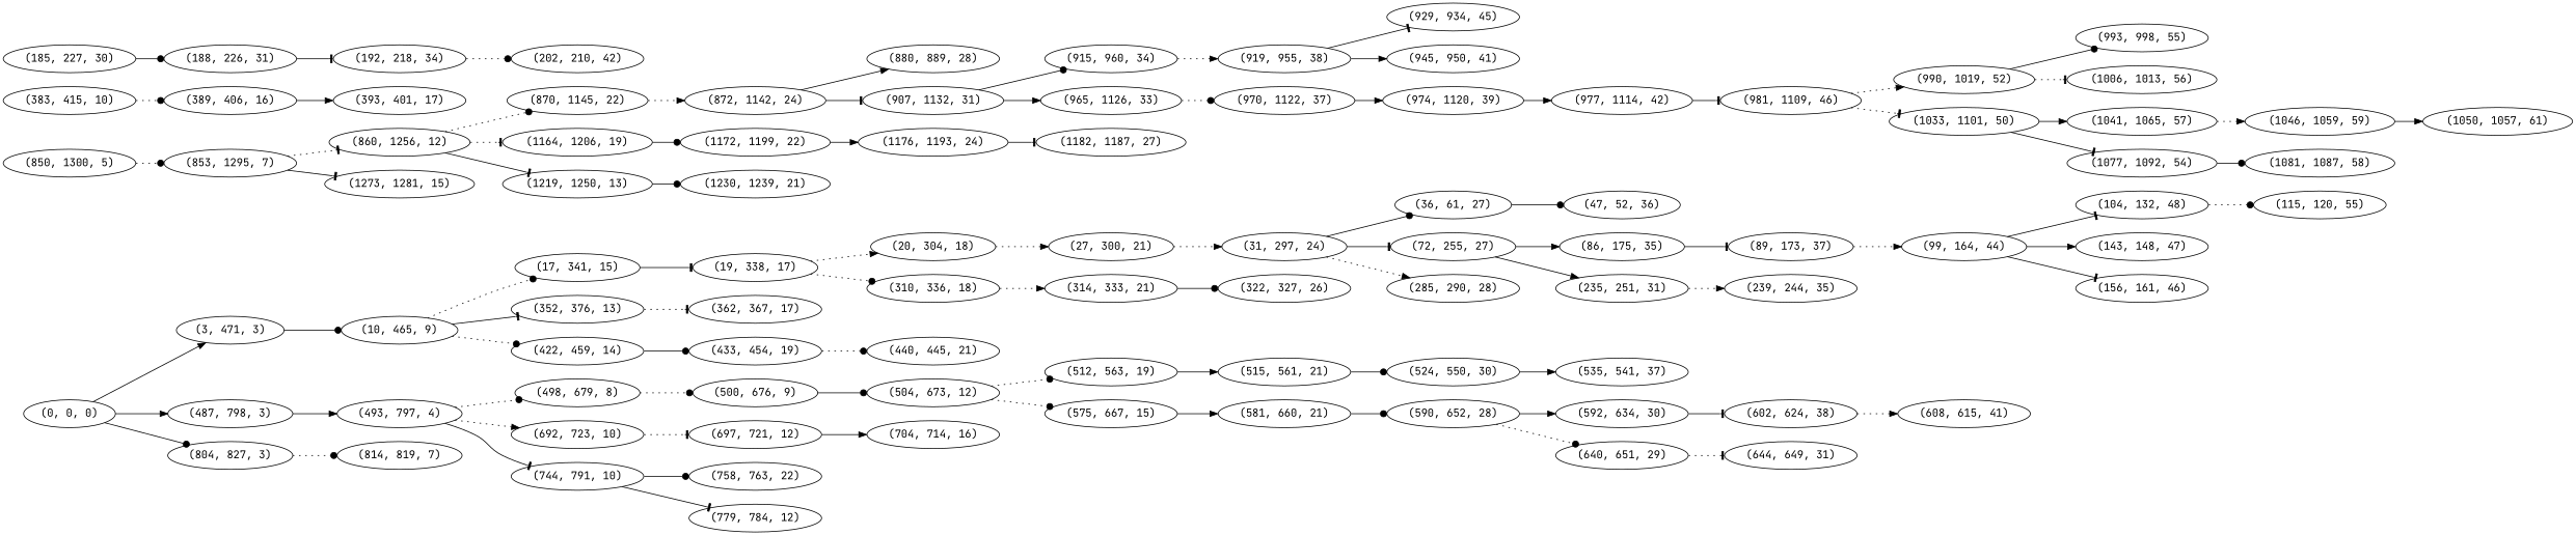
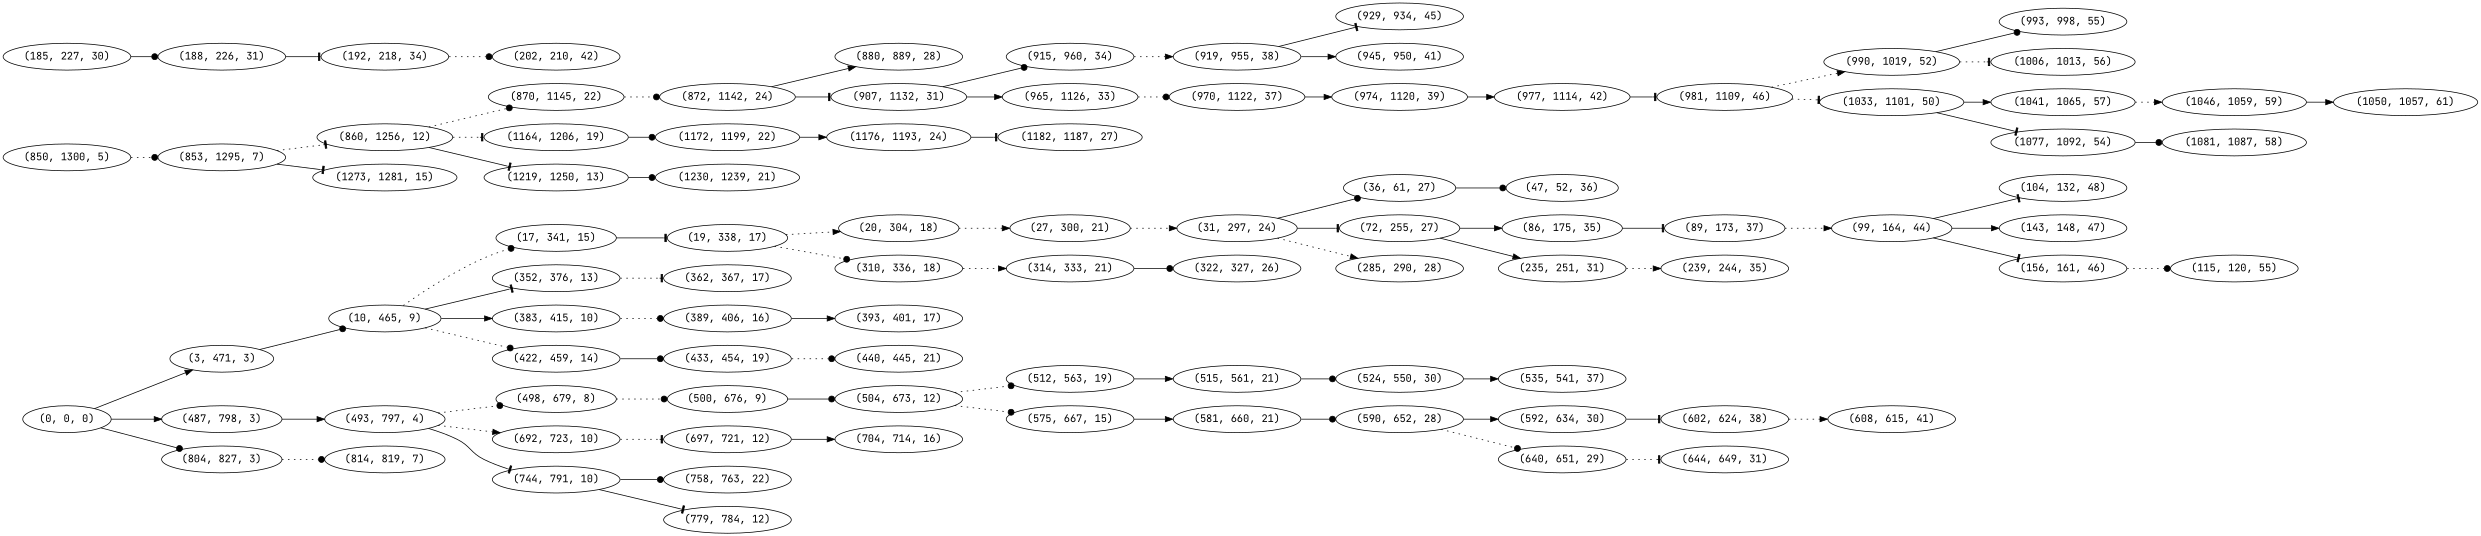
  digraph {
    fontname="JetBrains Mono"
    rankdir=LR
    node [fontname="JetBrains Mono"]
    edge [arrowhead=normal fontname="JetBrains Mono" style=solid]
    "(0, 0, 0)"
    "(3, 471, 3)"
    "(487, 798, 3)"
    "(804, 827, 3)"
    "(10, 465, 9)"
    "(493, 797, 4)"
    "(814, 819, 7)"
    "(850, 1300, 5)"
    "(853, 1295, 7)"
    "(17, 341, 15)"
    "(352, 376, 13)"
    "(383, 415, 10)"
    "(422, 459, 14)"
    "(19, 338, 17)"
    "(362, 367, 17)"
    "(389, 406, 16)"
    "(433, 454, 19)"
    "(20, 304, 18)"
    "(310, 336, 18)"
    "(27, 300, 21)"
    "(314, 333, 21)"
    "(31, 297, 24)"
    "(36, 61, 27)"
    "(72, 255, 27)"
    "(285, 290, 28)"
    "(47, 52, 36)"
    "(86, 175, 35)"
    "(235, 251, 31)"
    "(89, 173, 37)"
    "(185, 227, 30)"
    "(188, 226, 31)"
    "(239, 244, 35)"
    "(99, 164, 44)"
    "(104, 132, 48)"
    "(143, 148, 47)"
    "(156, 161, 46)"
    "(115, 120, 55)"
    "(192, 218, 34)"
    "(202, 210, 42)"
    "(322, 327, 26)"
    "(393, 401, 17)"
    "(440, 445, 21)"
    "(498, 679, 8)"
    "(692, 723, 10)"
    "(744, 791, 10)"
    "(500, 676, 9)"
    "(697, 721, 12)"
    "(758, 763, 22)"
    "(779, 784, 12)"
    "(504, 673, 12)"
    "(512, 563, 19)"
    "(575, 667, 15)"
    "(515, 561, 21)"
    "(581, 660, 21)"
    "(524, 550, 30)"
    "(535, 541, 37)"
    "(590, 652, 28)"
    "(592, 634, 30)"
    "(640, 651, 29)"
    "(602, 624, 38)"
    "(644, 649, 31)"
    "(608, 615, 41)"
    "(704, 714, 16)"
    "(860, 1256, 12)"
    "(1273, 1281, 15)"
    "(870, 1145, 22)"
    "(1164, 1206, 19)"
    "(1219, 1250, 13)"
    "(872, 1142, 24)"
    "(1172, 1199, 22)"
    "(1230, 1239, 21)"
    "(880, 889, 28)"
    "(907, 1132, 31)"
    "(915, 960, 34)"
    "(965, 1126, 33)"
    "(919, 955, 38)"
    "(970, 1122, 37)"
    "(929, 934, 45)"
    "(945, 950, 41)"
    "(974, 1120, 39)"
    "(977, 1114, 42)"
    "(981, 1109, 46)"
    "(990, 1019, 52)"
    "(1033, 1101, 50)"
    "(993, 998, 55)"
    "(1006, 1013, 56)"
    "(1041, 1065, 57)"
    "(1077, 1092, 54)"
    "(1046, 1059, 59)"
    "(1081, 1087, 58)"
    "(1050, 1057, 61)"
    "(1176, 1193, 24)"
    "(1182, 1187, 27)"
    "(0, 0, 0)" -> "(3, 471, 3)"
    "(0, 0, 0)" -> "(487, 798, 3)"
    "(0, 0, 0)" -> "(804, 827, 3)" [arrowhead=dot]
    "(3, 471, 3)" -> "(10, 465, 9)" [arrowhead=dot]
    "(487, 798, 3)" -> "(493, 797, 4)"
    "(804, 827, 3)" -> "(814, 819, 7)" [arrowhead=dot style=dotted]
    "(10, 465, 9)" -> "(17, 341, 15)" [arrowhead=dot style=dotted]
    "(10, 465, 9)" -> "(352, 376, 13)" [arrowhead=tee]
+   "(10, 465, 9)" -> "(383, 415, 10)"
    "(10, 465, 9)" -> "(422, 459, 14)" [arrowhead=dot style=dotted]
    "(493, 797, 4)" -> "(498, 679, 8)" [arrowhead=dot style=dotted]
    "(493, 797, 4)" -> "(692, 723, 10)" [style=dotted]
    "(493, 797, 4)" -> "(744, 791, 10)" [arrowhead=tee]
    "(850, 1300, 5)" -> "(853, 1295, 7)" [arrowhead=dot style=dotted]
    "(853, 1295, 7)" -> "(860, 1256, 12)" [arrowhead=tee style=dotted]
    "(853, 1295, 7)" -> "(1273, 1281, 15)" [arrowhead=tee]
    "(17, 341, 15)" -> "(19, 338, 17)" [arrowhead=tee]
    "(352, 376, 13)" -> "(362, 367, 17)" [arrowhead=tee style=dotted]
    "(383, 415, 10)" -> "(389, 406, 16)" [arrowhead=dot style=dotted]
    "(422, 459, 14)" -> "(433, 454, 19)" [arrowhead=dot]
    "(19, 338, 17)" -> "(20, 304, 18)" [style=dotted]
    "(19, 338, 17)" -> "(310, 336, 18)" [arrowhead=dot style=dotted]
    "(389, 406, 16)" -> "(393, 401, 17)"
    "(433, 454, 19)" -> "(440, 445, 21)" [arrowhead=dot style=dotted]
    "(20, 304, 18)" -> "(27, 300, 21)" [style=dotted]
    "(310, 336, 18)" -> "(314, 333, 21)" [style=dotted]
    "(27, 300, 21)" -> "(31, 297, 24)" [style=dotted]
    "(314, 333, 21)" -> "(322, 327, 26)" [arrowhead=dot]
    "(31, 297, 24)" -> "(36, 61, 27)" [arrowhead=dot]
    "(31, 297, 24)" -> "(72, 255, 27)" [arrowhead=tee]
    "(31, 297, 24)" -> "(285, 290, 28)" [style=dotted]
    "(36, 61, 27)" -> "(47, 52, 36)" [arrowhead=dot]
    "(72, 255, 27)" -> "(86, 175, 35)"
    "(72, 255, 27)" -> "(235, 251, 31)"
    "(86, 175, 35)" -> "(89, 173, 37)" [arrowhead=tee]
    "(235, 251, 31)" -> "(239, 244, 35)" [style=dotted]
    "(89, 173, 37)" -> "(99, 164, 44)" [style=dotted]
    "(185, 227, 30)" -> "(188, 226, 31)" [arrowhead=dot]
    "(188, 226, 31)" -> "(192, 218, 34)" [arrowhead=tee]
    "(99, 164, 44)" -> "(104, 132, 48)" [arrowhead=tee]
    "(99, 164, 44)" -> "(143, 148, 47)"
    "(99, 164, 44)" -> "(156, 161, 46)" [arrowhead=tee]
-   "(104, 132, 48)" -> "(115, 120, 55)" [arrowhead=dot style=dotted]
+   "(156, 161, 46)" -> "(115, 120, 55)" [arrowhead=dot style=dotted]
    "(192, 218, 34)" -> "(202, 210, 42)" [arrowhead=dot style=dotted]
    "(498, 679, 8)" -> "(500, 676, 9)" [arrowhead=dot style=dotted]
    "(692, 723, 10)" -> "(697, 721, 12)" [arrowhead=tee style=dotted]
    "(744, 791, 10)" -> "(758, 763, 22)" [arrowhead=dot]
    "(744, 791, 10)" -> "(779, 784, 12)" [arrowhead=tee]
    "(500, 676, 9)" -> "(504, 673, 12)" [arrowhead=dot]
    "(697, 721, 12)" -> "(704, 714, 16)"
    "(504, 673, 12)" -> "(512, 563, 19)" [arrowhead=dot style=dotted]
    "(504, 673, 12)" -> "(575, 667, 15)" [arrowhead=dot style=dotted]
    "(512, 563, 19)" -> "(515, 561, 21)"
    "(575, 667, 15)" -> "(581, 660, 21)"
    "(515, 561, 21)" -> "(524, 550, 30)" [arrowhead=dot]
    "(581, 660, 21)" -> "(590, 652, 28)" [arrowhead=dot]
    "(524, 550, 30)" -> "(535, 541, 37)"
    "(590, 652, 28)" -> "(592, 634, 30)"
    "(590, 652, 28)" -> "(640, 651, 29)" [arrowhead=dot style=dotted]
    "(592, 634, 30)" -> "(602, 624, 38)" [arrowhead=tee]
    "(640, 651, 29)" -> "(644, 649, 31)" [arrowhead=tee style=dotted]
    "(602, 624, 38)" -> "(608, 615, 41)" [style=dotted]
    "(860, 1256, 12)" -> "(870, 1145, 22)" [arrowhead=dot style=dotted]
    "(860, 1256, 12)" -> "(1164, 1206, 19)" [arrowhead=tee style=dotted]
    "(860, 1256, 12)" -> "(1219, 1250, 13)" [arrowhead=tee]
-   "(870, 1145, 22)" -> "(872, 1142, 24)" [style=dotted]
+   "(870, 1145, 22)" -> "(872, 1142, 24)" [arrowhead=dot style=dotted]
    "(1164, 1206, 19)" -> "(1172, 1199, 22)" [arrowhead=dot]
    "(1219, 1250, 13)" -> "(1230, 1239, 21)" [arrowhead=dot]
    "(872, 1142, 24)" -> "(880, 889, 28)"
    "(872, 1142, 24)" -> "(907, 1132, 31)" [arrowhead=tee]
    "(1172, 1199, 22)" -> "(1176, 1193, 24)"
    "(907, 1132, 31)" -> "(915, 960, 34)" [arrowhead=dot]
    "(907, 1132, 31)" -> "(965, 1126, 33)"
    "(915, 960, 34)" -> "(919, 955, 38)" [style=dotted]
    "(965, 1126, 33)" -> "(970, 1122, 37)" [arrowhead=dot style=dotted]
    "(919, 955, 38)" -> "(929, 934, 45)" [arrowhead=tee]
    "(919, 955, 38)" -> "(945, 950, 41)"
    "(970, 1122, 37)" -> "(974, 1120, 39)"
    "(974, 1120, 39)" -> "(977, 1114, 42)"
    "(977, 1114, 42)" -> "(981, 1109, 46)" [arrowhead=tee]
    "(981, 1109, 46)" -> "(990, 1019, 52)" [style=dotted]
    "(981, 1109, 46)" -> "(1033, 1101, 50)" [arrowhead=tee style=dotted]
    "(990, 1019, 52)" -> "(993, 998, 55)" [arrowhead=dot]
    "(990, 1019, 52)" -> "(1006, 1013, 56)" [arrowhead=tee style=dotted]
    "(1033, 1101, 50)" -> "(1041, 1065, 57)"
    "(1033, 1101, 50)" -> "(1077, 1092, 54)" [arrowhead=tee]
    "(1041, 1065, 57)" -> "(1046, 1059, 59)" [style=dotted]
    "(1077, 1092, 54)" -> "(1081, 1087, 58)" [arrowhead=dot]
    "(1046, 1059, 59)" -> "(1050, 1057, 61)"
    "(1176, 1193, 24)" -> "(1182, 1187, 27)" [arrowhead=tee]
  }
